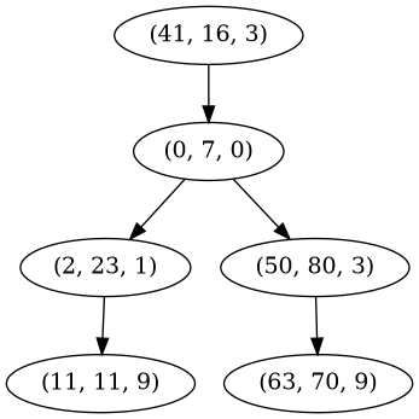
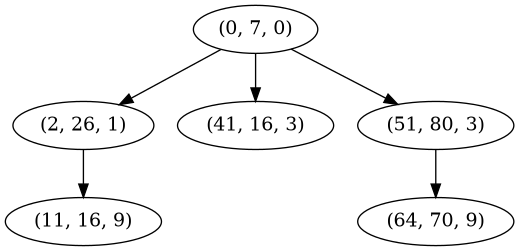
  digraph {
    n1 [label="(0, 7, 0)"]
-   "(2, 26, 1)" [label="(2, 23, 1)"]
+   "(2, 26, 1)"
    n3 [label="(41, 16, 3)"]
-   "(51, 80, 3)" [label="(50, 80, 3)"]
-   "(11, 16, 9)" [label="(11, 11, 9)"]
-   "(63, 70, 9)"
+   "(51, 80, 3)"
+   "(11, 16, 9)"
+   "(63, 70, 9)" [label="(64, 70, 9)"]
    n1 -> "(2, 26, 1)"
-   n3 -> n1
+   n1 -> n3
    n1 -> "(51, 80, 3)"
    "(2, 26, 1)" -> "(11, 16, 9)"
    "(51, 80, 3)" -> "(63, 70, 9)"
  }
